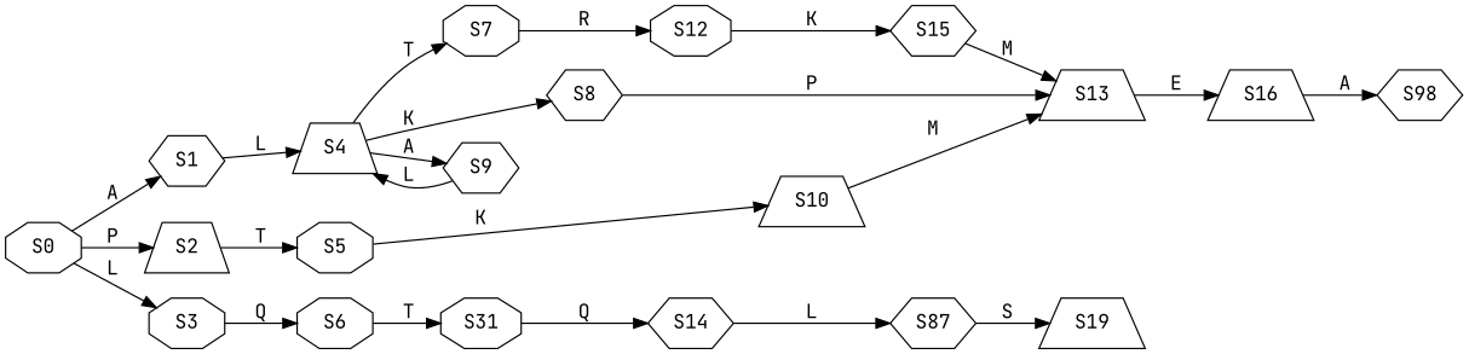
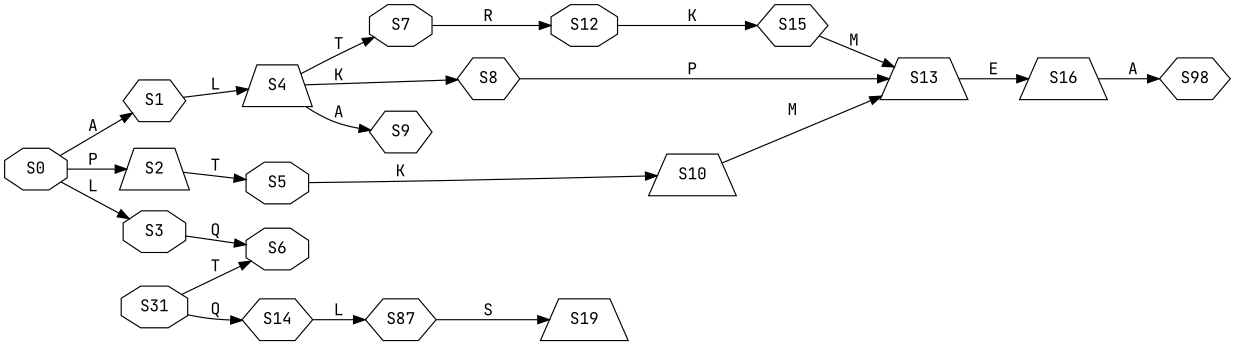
  strict digraph {
    fontname="JetBrains Mono"
    rankdir=LR
    node [fontname="JetBrains Mono" shape=hexagon]
    edge [fontname="JetBrains Mono"]
    S1
    S0 [shape=octagon]
    S2 [shape=trapezium]
    S3 [shape=octagon]
    S4 [shape=trapezium]
    S5 [shape=octagon]
    S6 [shape=octagon]
    S7 [shape=octagon]
    S8
    S9
    S10 [shape=trapezium]
    n12 [label=S31 shape=octagon]
    S12 [shape=octagon]
    S13 [shape=trapezium]
    S14
    S15
    S16 [shape=trapezium]
    n18 [label=S87]
    n19 [label=S98]
    S19 [shape=trapezium]
    S1 -> S4 [label=L]
    S0 -> S1 [label=A]
    S0 -> S2 [label=P]
    S0 -> S3 [label=L]
    S2 -> S5 [label=T]
    S3 -> S6 [label=Q]
    S4 -> S7 [label=T]
    S4 -> S8 [label=K]
    S4 -> S9 [label=A]
    S5 -> S10 [label=K]
-   S6 -> n12 [label=T]
+   n12 -> S6 [label=T]
    S7 -> S12 [label=R]
    S8 -> S13 [label=P]
-   S9 -> S4 [label=L]
    S10 -> S13 [label=M]
    n12 -> S14 [label=Q]
    S12 -> S15 [label=K]
    S13 -> S16 [label=E]
    S14 -> n18 [label=L]
    S15 -> S13 [label=M]
    S16 -> n19 [label=A]
    n18 -> S19 [label=S]
  }
